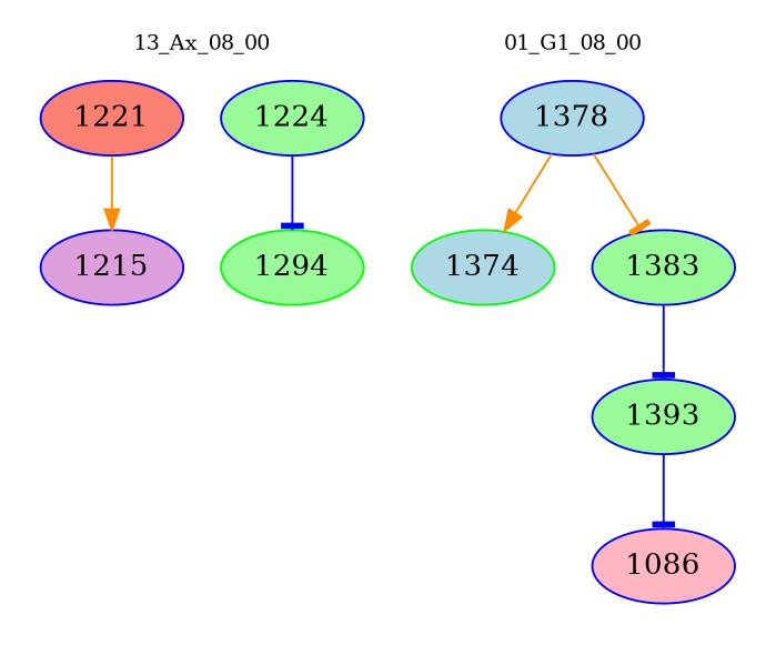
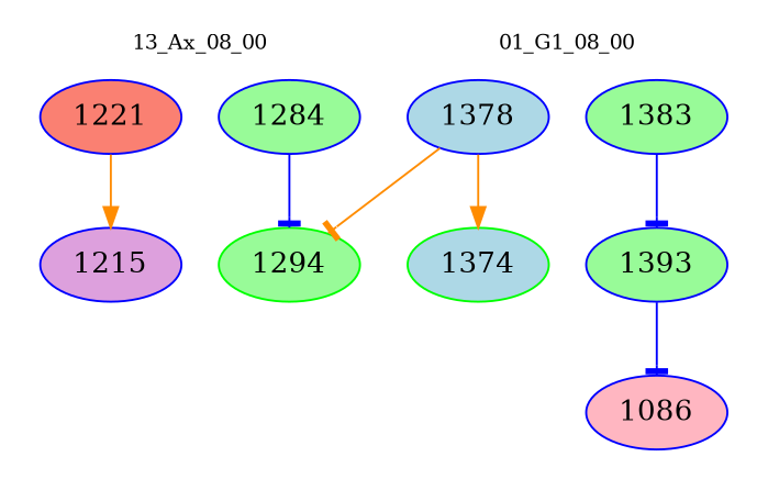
  digraph {
    node [color=blue fillcolor=palegreen style=filled]
    edge [arrowhead=tee color=blue]
-   n1 [label=1224]
+   n1 [label=1284]
    n2 [color=green label=1294]
    n3 [fillcolor=salmon label=1221]
    n4 [fillcolor=plum label=1215]
    n5 [fillcolor=lightblue label=1378]
    n6 [color=green fillcolor=lightblue label=1374]
    n7 [label=1383]
    n8 [label=1393]
    n9 [fillcolor=lightpink label=1086]
    subgraph cluster_1 {
      color=white
      fontsize=10
      label="13_Ax_08_00"
      n1
      n2
      n3
      n4
    }
    subgraph cluster_2 {
      color=white
      fontsize=10
      label="01_G1_08_00"
      n5
      n6
      n7
      n8
      n9
    }
    n1 -> n2
    n3 -> n4 [arrowhead=normal color=darkorange]
    n5 -> n6 [arrowhead=normal color=darkorange]
-   n5 -> n7 [color=darkorange]
+   n5 -> n2 [color=darkorange]
    n7 -> n8
    n8 -> n9
  }
